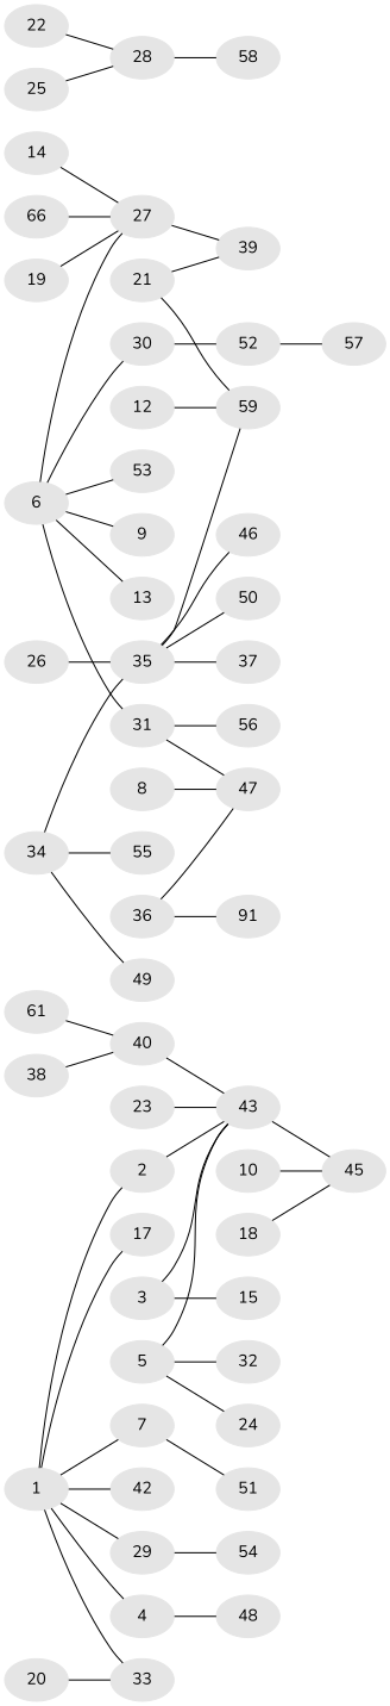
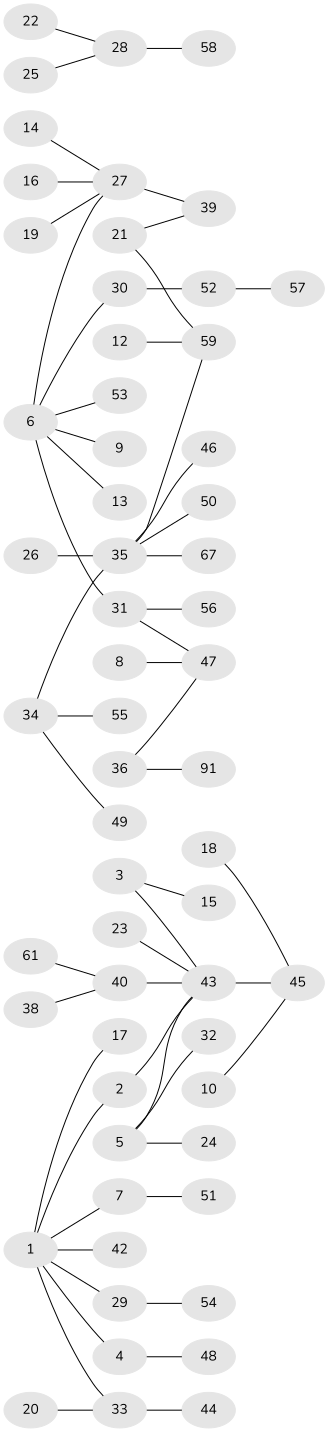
  graph {
    fontname=Nunito
    rankdir=LR
    node [color=gray90 fontname=Nunito style=filled]
    edge [fontname=Nunito weight=1.0]
    1
    2
    4
    7
    17
    29
    33
    42
    43
    48
    51
    54
+   44
    45
    3
    15
    5
    24
    32
    6
    9
    13
    27
    30
    31
    53
    39
    52
    47
    56
    8
    10
    n33 [label=61]
    40
    12
    59
    14
-   16 [label=66]
+   16
    18
    19
    20
    21
    22
    28
    58
    23
    25
    26
    35
-   37
+   37 [label=67]
    46
    50
    57
    34
    49
    55
    36
    n58 [label=91]
    38
    1 -- 2
    1 -- 4
    1 -- 7
    1 -- 17
    1 -- 29
    1 -- 33
    1 -- 42
    2 -- 43
    4 -- 48
    7 -- 51
    29 -- 54
+   33 -- 44
    43 -- 45
    3 -- 43
    3 -- 15
    5 -- 43
    5 -- 24
    5 -- 32
    6 -- 9
    6 -- 13
    6 -- 27
    6 -- 30
    6 -- 31
    6 -- 53
    27 -- 39
    30 -- 52
    31 -- 47
    31 -- 56
    52 -- 57
    8 -- 47
    10 -- 45
    n33 -- 40
    40 -- 43
    12 -- 59
    14 -- 27
    16 -- 27
    18 -- 45
    19 -- 27
    20 -- 33
    21 -- 39
    21 -- 59
    22 -- 28
    28 -- 58
    23 -- 43
    25 -- 28
    26 -- 35
    35 -- 59
    35 -- 37
    35 -- 46
    35 -- 50
    34 -- 35
    34 -- 49
    34 -- 55
    36 -- 47
    36 -- n58
    38 -- 40
  }
